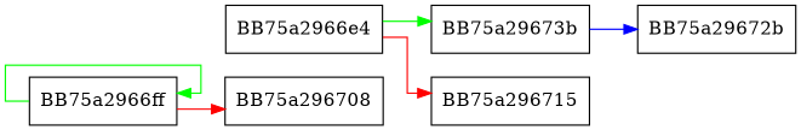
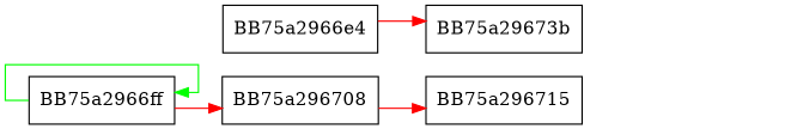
  digraph {
    rankdir=LR
    splines=ortho
    node [shape=box]
    edge [color=green]
    BB75a2966e4
    BB75a29673b
-   BB75a29672b
    BB75a2966ff
    BB75a296708
    n6 [label=BB75a296715]
-   BB75a2966e4 -> BB75a29673b
-   BB75a29673b -> BB75a29672b [color=blue]
+   BB75a2966e4 -> BB75a29673b [color=red]
    BB75a2966ff -> BB75a2966ff
    BB75a2966ff -> BB75a296708 [color=red]
-   BB75a2966e4 -> n6 [color=red]
+   BB75a296708 -> n6 [color=red]
  }
